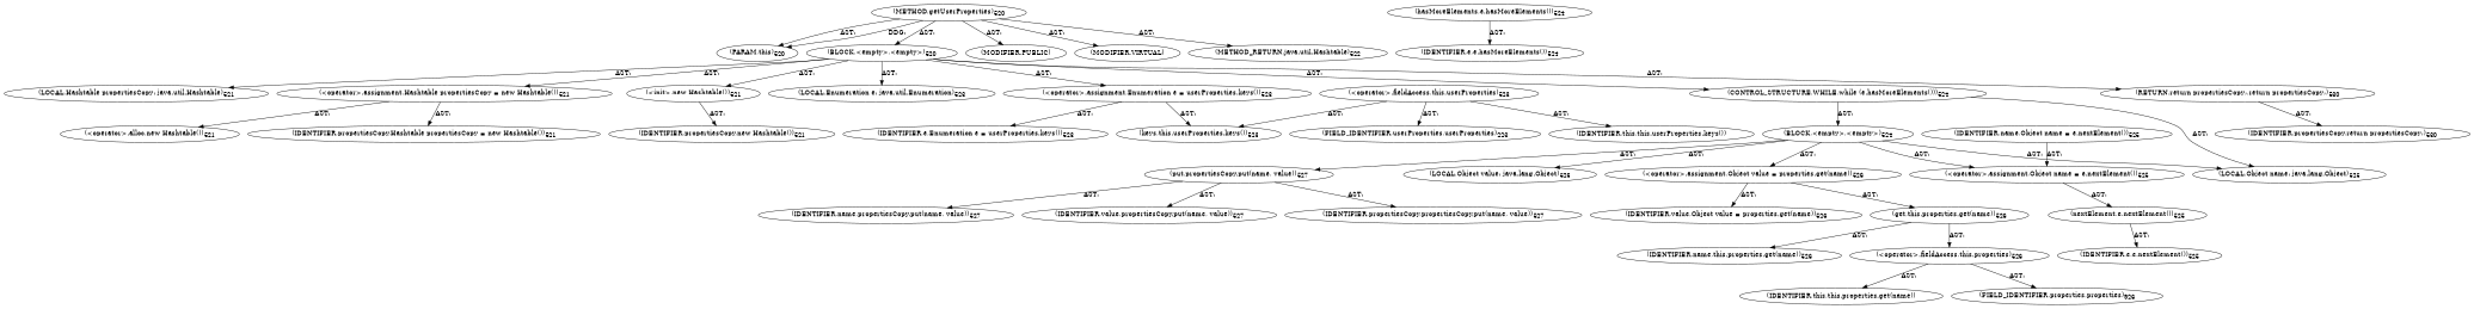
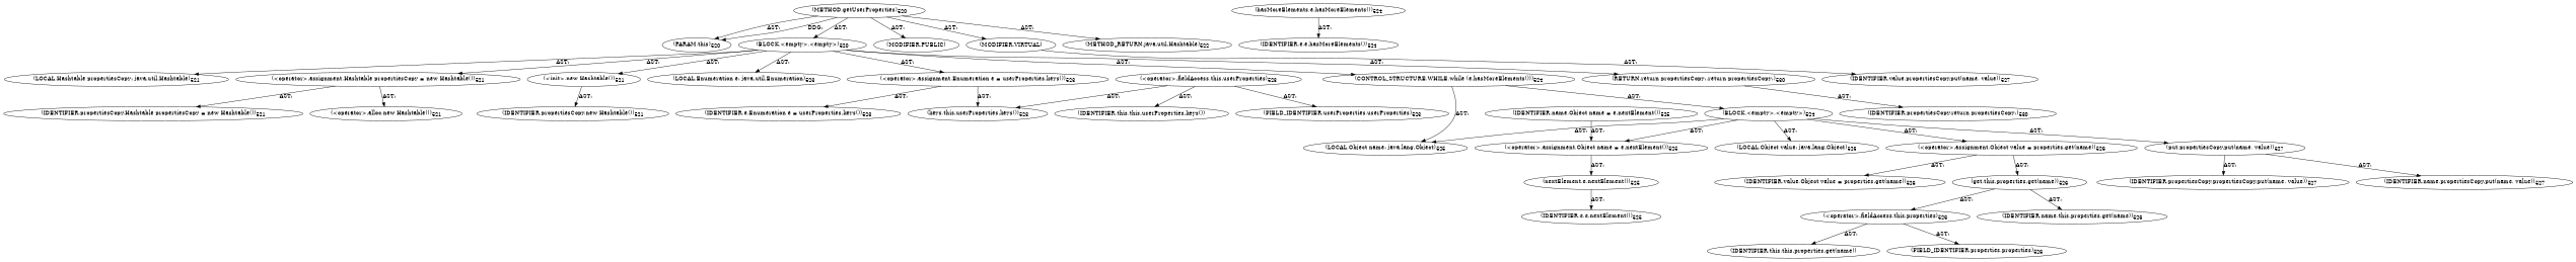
  digraph {
    n1 [label=<(METHOD,getUserProperties)<SUB>520</SUB>>]
    n2 [label=<(PARAM,this)<SUB>520</SUB>>]
    n3 [label=<(BLOCK,&lt;empty&gt;,&lt;empty&gt;)<SUB>520</SUB>>]
    n4 [label=<(MODIFIER,PUBLIC)>]
    n5 [label=<(MODIFIER,VIRTUAL)>]
    n6 [label=<(METHOD_RETURN,java.util.Hashtable)<SUB>522</SUB>>]
    n7 [label=<(LOCAL,Hashtable propertiesCopy: java.util.Hashtable)<SUB>521</SUB>>]
    n8 [label=<(&lt;operator&gt;.assignment,Hashtable propertiesCopy = new Hashtable())<SUB>521</SUB>>]
    n9 [label=<(&lt;init&gt;,new Hashtable())<SUB>521</SUB>>]
    n10 [label=<(LOCAL,Enumeration e: java.util.Enumeration)<SUB>523</SUB>>]
    n11 [label=<(&lt;operator&gt;.assignment,Enumeration e = userProperties.keys())<SUB>523</SUB>>]
    n12 [label=<(CONTROL_STRUCTURE,WHILE,while (e.hasMoreElements()))<SUB>524</SUB>>]
    n13 [label=<(RETURN,return propertiesCopy;,return propertiesCopy;)<SUB>530</SUB>>]
    n14 [label=<(IDENTIFIER,propertiesCopy,Hashtable propertiesCopy = new Hashtable())<SUB>521</SUB>>]
    n15 [label=<(&lt;operator&gt;.alloc,new Hashtable())<SUB>521</SUB>>]
    n16 [label=<(IDENTIFIER,propertiesCopy,new Hashtable())<SUB>521</SUB>>]
    n17 [label=<(IDENTIFIER,e,Enumeration e = userProperties.keys())<SUB>523</SUB>>]
    n18 [label=<(keys,this.userProperties.keys())<SUB>523</SUB>>]
    n19 [label=<(BLOCK,&lt;empty&gt;,&lt;empty&gt;)<SUB>524</SUB>>]
    n20 [label=<(LOCAL,Object name: java.lang.Object)<SUB>525</SUB>>]
    n21 [label=<(IDENTIFIER,propertiesCopy,return propertiesCopy;)<SUB>530</SUB>>]
    n22 [label=<(&lt;operator&gt;.fieldAccess,this.userProperties)<SUB>523</SUB>>]
    n23 [label=<(IDENTIFIER,this,this.userProperties.keys())>]
-   n24 [label=<(FIELD_IDENTIFIER,userProperties,userProperties)<SUB>223</SUB>>]
+   n24 [label=<(FIELD_IDENTIFIER,userProperties,userProperties)<SUB>523</SUB>>]
    n25 [label=<(hasMoreElements,e.hasMoreElements())<SUB>524</SUB>>]
    n26 [label=<(IDENTIFIER,e,e.hasMoreElements())<SUB>524</SUB>>]
    n27 [label=<(&lt;operator&gt;.assignment,Object name = e.nextElement())<SUB>525</SUB>>]
    n28 [label=<(LOCAL,Object value: java.lang.Object)<SUB>526</SUB>>]
    n29 [label=<(&lt;operator&gt;.assignment,Object value = properties.get(name))<SUB>526</SUB>>]
    n30 [label=<(put,propertiesCopy.put(name, value))<SUB>527</SUB>>]
    n31 [label=<(nextElement,e.nextElement())<SUB>525</SUB>>]
    n32 [label=<(IDENTIFIER,value,Object value = properties.get(name))<SUB>526</SUB>>]
    n33 [label=<(get,this.properties.get(name))<SUB>526</SUB>>]
    n34 [label=<(IDENTIFIER,propertiesCopy,propertiesCopy.put(name, value))<SUB>527</SUB>>]
    n35 [label=<(IDENTIFIER,name,propertiesCopy.put(name, value))<SUB>527</SUB>>]
    n36 [label=<(IDENTIFIER,value,propertiesCopy.put(name, value))<SUB>527</SUB>>]
    n37 [label=<(IDENTIFIER,name,Object name = e.nextElement())<SUB>525</SUB>>]
    n38 [label=<(IDENTIFIER,e,e.nextElement())<SUB>525</SUB>>]
    n39 [label=<(&lt;operator&gt;.fieldAccess,this.properties)<SUB>526</SUB>>]
    n40 [label=<(IDENTIFIER,name,this.properties.get(name))<SUB>526</SUB>>]
    n41 [label=<(IDENTIFIER,this,this.properties.get(name))>]
-   n42 [label=<(FIELD_IDENTIFIER,properties,properties)<SUB>926</SUB>>]
+   n42 [label=<(FIELD_IDENTIFIER,properties,properties)<SUB>526</SUB>>]
    n1 -> n2 [label="AST: "]
    n1 -> n2 [label="DDG: "]
    n1 -> n3 [label="AST: "]
    n1 -> n4 [label="AST: "]
    n1 -> n5 [label="AST: "]
    n1 -> n6 [label="AST: "]
    n3 -> n7 [label="AST: "]
    n3 -> n8 [label="AST: "]
    n3 -> n9 [label="AST: "]
    n3 -> n10 [label="AST: "]
    n3 -> n11 [label="AST: "]
    n3 -> n12 [label="AST: "]
    n3 -> n13 [label="AST: "]
    n8 -> n14 [label="AST: "]
    n8 -> n15 [label="AST: "]
    n9 -> n16 [label="AST: "]
    n11 -> n17 [label="AST: "]
    n11 -> n18 [label="AST: "]
    n12 -> n19 [label="AST: "]
    n12 -> n20 [label="AST: "]
    n13 -> n21 [label="AST: "]
    n19 -> n20 [label="AST: "]
    n19 -> n27 [label="AST: "]
    n19 -> n28 [label="AST: "]
    n19 -> n29 [label="AST: "]
    n19 -> n30 [label="AST: "]
    n22 -> n18 [label="AST: "]
    n22 -> n23 [label="AST: "]
    n22 -> n24 [label="AST: "]
    n25 -> n26 [label="AST: "]
    n27 -> n31 [label="AST: "]
    n29 -> n32 [label="AST: "]
    n29 -> n33 [label="AST: "]
    n30 -> n34 [label="AST: "]
    n30 -> n35 [label="AST: "]
-   n30 -> n36 [label="AST: "]
+   n5 -> n36 [label="AST: "]
    n31 -> n38 [label="AST: "]
    n33 -> n39 [label="AST: "]
    n33 -> n40 [label="AST: "]
    n37 -> n27 [label="AST: "]
    n39 -> n41 [label="AST: "]
    n39 -> n42 [label="AST: "]
  }
